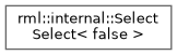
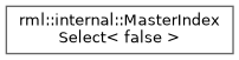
  digraph {
    rankdir=LR
    fontname="DejaVu Sans"
-   n1 [color=grey40 fillcolor=white fontname="DejaVu Sans" fontsize=10 height=0.2 label="rml::internal::Select\lSelect\< false \>" shape=box style=filled width=0.4]
+   n1 [color=grey40 fillcolor=white fontname="DejaVu Sans" fontsize=10 height=0.2 label="rml::internal::MasterIndex\lSelect\< false \>" shape=box style=filled width=0.4]
  }
